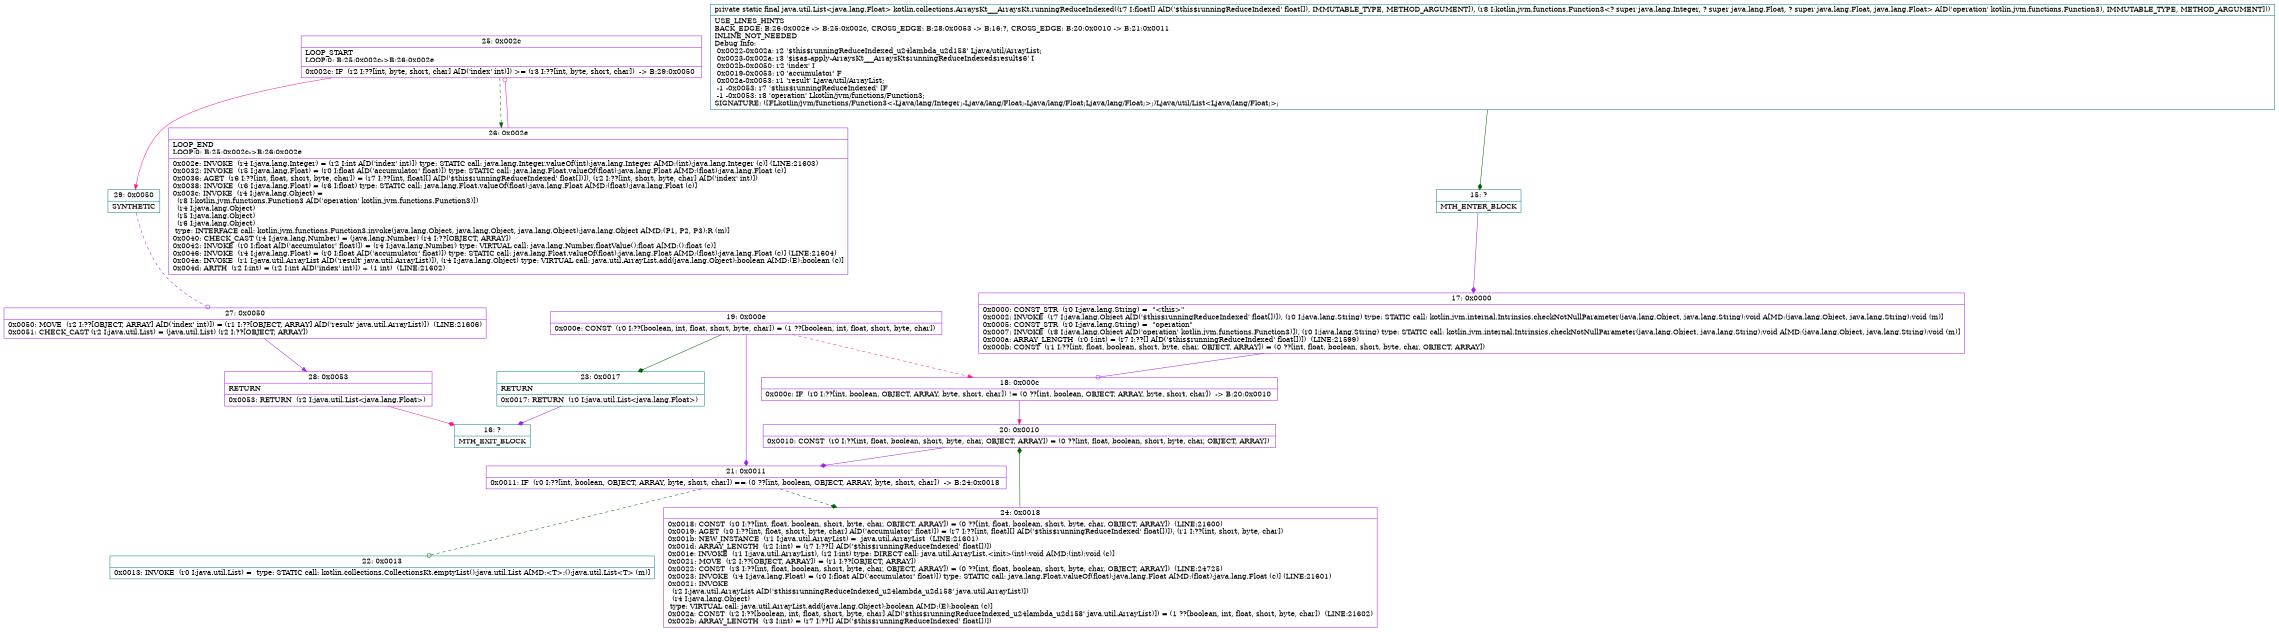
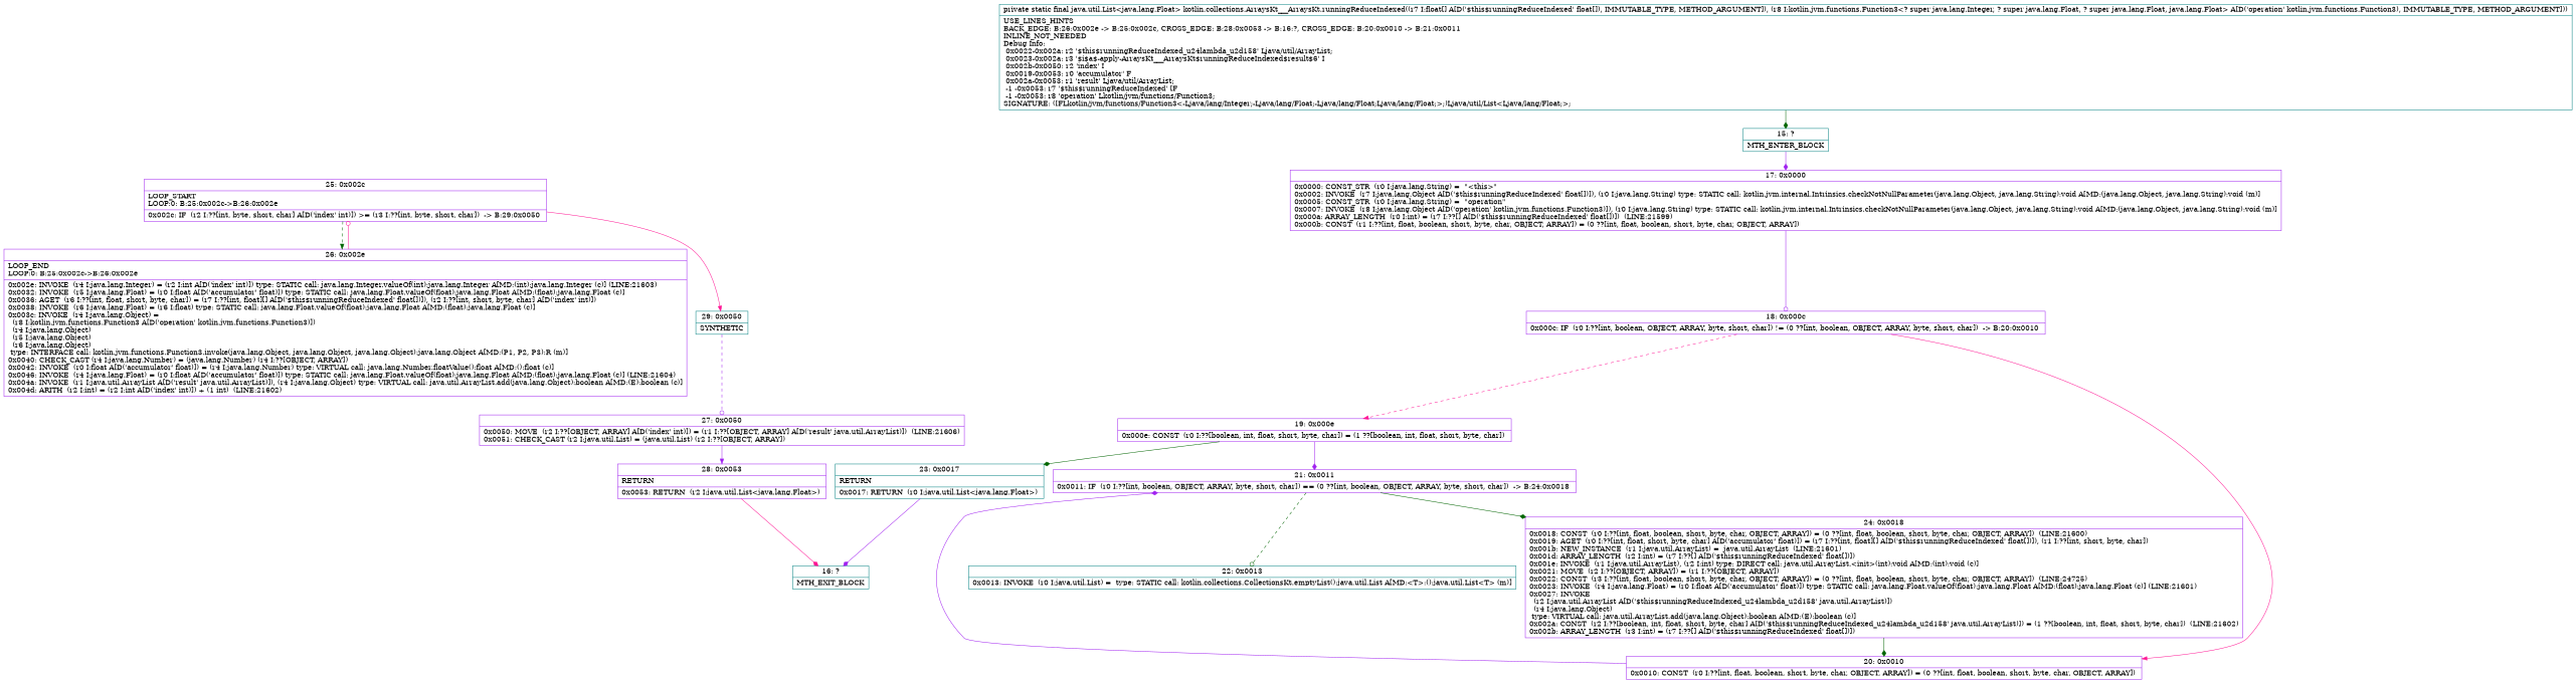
  digraph {
    node [color=purple shape=record]
    edge [arrowhead=diamond color=purple]
    n1 [color=teal label="{15\:\ ?|MTH_ENTER_BLOCK\l}"]
    n2 [label="{17\:\ 0x0000|0x0000: CONST_STR  (r0 I:java.lang.String) =  \"\<this\>\" \l0x0002: INVOKE  (r7 I:java.lang.Object A[D('$this$runningReduceIndexed' float[])]), (r0 I:java.lang.String) type: STATIC call: kotlin.jvm.internal.Intrinsics.checkNotNullParameter(java.lang.Object, java.lang.String):void A[MD:(java.lang.Object, java.lang.String):void (m)]\l0x0005: CONST_STR  (r0 I:java.lang.String) =  \"operation\" \l0x0007: INVOKE  (r8 I:java.lang.Object A[D('operation' kotlin.jvm.functions.Function3)]), (r0 I:java.lang.String) type: STATIC call: kotlin.jvm.internal.Intrinsics.checkNotNullParameter(java.lang.Object, java.lang.String):void A[MD:(java.lang.Object, java.lang.String):void (m)]\l0x000a: ARRAY_LENGTH  (r0 I:int) = (r7 I:??[] A[D('$this$runningReduceIndexed' float[])])  (LINE:21599)\l0x000b: CONST  (r1 I:??[int, float, boolean, short, byte, char, OBJECT, ARRAY]) = (0 ??[int, float, boolean, short, byte, char, OBJECT, ARRAY]) \l}"]
    n3 [label="{18\:\ 0x000c|0x000c: IF  (r0 I:??[int, boolean, OBJECT, ARRAY, byte, short, char]) != (0 ??[int, boolean, OBJECT, ARRAY, byte, short, char])  \-\> B:20:0x0010 \l}"]
    n4 [label="{19\:\ 0x000e|0x000e: CONST  (r0 I:??[boolean, int, float, short, byte, char]) = (1 ??[boolean, int, float, short, byte, char]) \l}"]
    n5 [label="{20\:\ 0x0010|0x0010: CONST  (r0 I:??[int, float, boolean, short, byte, char, OBJECT, ARRAY]) = (0 ??[int, float, boolean, short, byte, char, OBJECT, ARRAY]) \l}"]
    n6 [label="{21\:\ 0x0011|0x0011: IF  (r0 I:??[int, boolean, OBJECT, ARRAY, byte, short, char]) == (0 ??[int, boolean, OBJECT, ARRAY, byte, short, char])  \-\> B:24:0x0018 \l}"]
    n7 [color=teal label="{23\:\ 0x0017|RETURN\l|0x0017: RETURN  (r0 I:java.util.List\<java.lang.Float\>) \l}"]
    n8 [color=teal label="{22\:\ 0x0013|0x0013: INVOKE  (r0 I:java.util.List) =  type: STATIC call: kotlin.collections.CollectionsKt.emptyList():java.util.List A[MD:\<T\>:():java.util.List\<T\> (m)]\l}"]
-   n9 [label="{24\:\ 0x0018|0x0018: CONST  (r0 I:??[int, float, boolean, short, byte, char, OBJECT, ARRAY]) = (0 ??[int, float, boolean, short, byte, char, OBJECT, ARRAY])  (LINE:21600)\l0x0019: AGET  (r0 I:??[int, float, short, byte, char] A[D('accumulator' float)]) = (r7 I:??[int, float][] A[D('$this$runningReduceIndexed' float[])]), (r1 I:??[int, short, byte, char]) \l0x001b: NEW_INSTANCE  (r1 I:java.util.ArrayList) =  java.util.ArrayList  (LINE:21601)\l0x001d: ARRAY_LENGTH  (r2 I:int) = (r7 I:??[] A[D('$this$runningReduceIndexed' float[])]) \l0x001e: INVOKE  (r1 I:java.util.ArrayList), (r2 I:int) type: DIRECT call: java.util.ArrayList.\<init\>(int):void A[MD:(int):void (c)]\l0x0021: MOVE  (r2 I:??[OBJECT, ARRAY]) = (r1 I:??[OBJECT, ARRAY]) \l0x0022: CONST  (r3 I:??[int, float, boolean, short, byte, char, OBJECT, ARRAY]) = (0 ??[int, float, boolean, short, byte, char, OBJECT, ARRAY])  (LINE:24725)\l0x0023: INVOKE  (r4 I:java.lang.Float) = (r0 I:float A[D('accumulator' float)]) type: STATIC call: java.lang.Float.valueOf(float):java.lang.Float A[MD:(float):java.lang.Float (c)] (LINE:21601)\l0x0021: INVOKE  \l  (r2 I:java.util.ArrayList A[D('$this$runningReduceIndexed_u24lambda_u2d158' java.util.ArrayList)])\l  (r4 I:java.lang.Object)\l type: VIRTUAL call: java.util.ArrayList.add(java.lang.Object):boolean A[MD:(E):boolean (c)]\l0x002a: CONST  (r2 I:??[boolean, int, float, short, byte, char] A[D('$this$runningReduceIndexed_u24lambda_u2d158' java.util.ArrayList)]) = (1 ??[boolean, int, float, short, byte, char])  (LINE:21602)\l0x002b: ARRAY_LENGTH  (r3 I:int) = (r7 I:??[] A[D('$this$runningReduceIndexed' float[])]) \l}"]
+   n9 [label="{24\:\ 0x0018|0x0018: CONST  (r0 I:??[int, float, boolean, short, byte, char, OBJECT, ARRAY]) = (0 ??[int, float, boolean, short, byte, char, OBJECT, ARRAY])  (LINE:21600)\l0x0019: AGET  (r0 I:??[int, float, short, byte, char] A[D('accumulator' float)]) = (r7 I:??[int, float][] A[D('$this$runningReduceIndexed' float[])]), (r1 I:??[int, short, byte, char]) \l0x001b: NEW_INSTANCE  (r1 I:java.util.ArrayList) =  java.util.ArrayList  (LINE:21601)\l0x001d: ARRAY_LENGTH  (r2 I:int) = (r7 I:??[] A[D('$this$runningReduceIndexed' float[])]) \l0x001e: INVOKE  (r1 I:java.util.ArrayList), (r2 I:int) type: DIRECT call: java.util.ArrayList.\<init\>(int):void A[MD:(int):void (c)]\l0x0021: MOVE  (r2 I:??[OBJECT, ARRAY]) = (r1 I:??[OBJECT, ARRAY]) \l0x0022: CONST  (r3 I:??[int, float, boolean, short, byte, char, OBJECT, ARRAY]) = (0 ??[int, float, boolean, short, byte, char, OBJECT, ARRAY])  (LINE:24725)\l0x0023: INVOKE  (r4 I:java.lang.Float) = (r0 I:float A[D('accumulator' float)]) type: STATIC call: java.lang.Float.valueOf(float):java.lang.Float A[MD:(float):java.lang.Float (c)] (LINE:21601)\l0x0027: INVOKE  \l  (r2 I:java.util.ArrayList A[D('$this$runningReduceIndexed_u24lambda_u2d158' java.util.ArrayList)])\l  (r4 I:java.lang.Object)\l type: VIRTUAL call: java.util.ArrayList.add(java.lang.Object):boolean A[MD:(E):boolean (c)]\l0x002a: CONST  (r2 I:??[boolean, int, float, short, byte, char] A[D('$this$runningReduceIndexed_u24lambda_u2d158' java.util.ArrayList)]) = (1 ??[boolean, int, float, short, byte, char])  (LINE:21602)\l0x002b: ARRAY_LENGTH  (r3 I:int) = (r7 I:??[] A[D('$this$runningReduceIndexed' float[])]) \l}"]
    n10 [color=teal label="{16\:\ ?|MTH_EXIT_BLOCK\l}"]
    n11 [label="{25\:\ 0x002c|LOOP_START\lLOOP:0: B:25:0x002c\-\>B:26:0x002e\l|0x002c: IF  (r2 I:??[int, byte, short, char] A[D('index' int)]) \>= (r3 I:??[int, byte, short, char])  \-\> B:29:0x0050 \l}"]
    n12 [label="{26\:\ 0x002e|LOOP_END\lLOOP:0: B:25:0x002c\-\>B:26:0x002e\l|0x002e: INVOKE  (r4 I:java.lang.Integer) = (r2 I:int A[D('index' int)]) type: STATIC call: java.lang.Integer.valueOf(int):java.lang.Integer A[MD:(int):java.lang.Integer (c)] (LINE:21603)\l0x0032: INVOKE  (r5 I:java.lang.Float) = (r0 I:float A[D('accumulator' float)]) type: STATIC call: java.lang.Float.valueOf(float):java.lang.Float A[MD:(float):java.lang.Float (c)]\l0x0036: AGET  (r6 I:??[int, float, short, byte, char]) = (r7 I:??[int, float][] A[D('$this$runningReduceIndexed' float[])]), (r2 I:??[int, short, byte, char] A[D('index' int)]) \l0x0038: INVOKE  (r6 I:java.lang.Float) = (r6 I:float) type: STATIC call: java.lang.Float.valueOf(float):java.lang.Float A[MD:(float):java.lang.Float (c)]\l0x003c: INVOKE  (r4 I:java.lang.Object) = \l  (r8 I:kotlin.jvm.functions.Function3 A[D('operation' kotlin.jvm.functions.Function3)])\l  (r4 I:java.lang.Object)\l  (r5 I:java.lang.Object)\l  (r6 I:java.lang.Object)\l type: INTERFACE call: kotlin.jvm.functions.Function3.invoke(java.lang.Object, java.lang.Object, java.lang.Object):java.lang.Object A[MD:(P1, P2, P3):R (m)]\l0x0040: CHECK_CAST (r4 I:java.lang.Number) = (java.lang.Number) (r4 I:??[OBJECT, ARRAY]) \l0x0042: INVOKE  (r0 I:float A[D('accumulator' float)]) = (r4 I:java.lang.Number) type: VIRTUAL call: java.lang.Number.floatValue():float A[MD:():float (c)]\l0x0046: INVOKE  (r4 I:java.lang.Float) = (r0 I:float A[D('accumulator' float)]) type: STATIC call: java.lang.Float.valueOf(float):java.lang.Float A[MD:(float):java.lang.Float (c)] (LINE:21604)\l0x004a: INVOKE  (r1 I:java.util.ArrayList A[D('result' java.util.ArrayList)]), (r4 I:java.lang.Object) type: VIRTUAL call: java.util.ArrayList.add(java.lang.Object):boolean A[MD:(E):boolean (c)]\l0x004d: ARITH  (r2 I:int) = (r2 I:int A[D('index' int)]) + (1 int)  (LINE:21602)\l}"]
    n13 [color=teal label="{29\:\ 0x0050|SYNTHETIC\l}"]
    n14 [label="{27\:\ 0x0050|0x0050: MOVE  (r2 I:??[OBJECT, ARRAY] A[D('index' int)]) = (r1 I:??[OBJECT, ARRAY] A[D('result' java.util.ArrayList)])  (LINE:21606)\l0x0051: CHECK_CAST (r2 I:java.util.List) = (java.util.List) (r2 I:??[OBJECT, ARRAY]) \l}"]
    n15 [label="{28\:\ 0x0053|RETURN\l|0x0053: RETURN  (r2 I:java.util.List\<java.lang.Float\>) \l}"]
    n16 [color=teal label="{private static final java.util.List\<java.lang.Float\> kotlin.collections.ArraysKt___ArraysKt.runningReduceIndexed((r7 I:float[] A[D('$this$runningReduceIndexed' float[]), IMMUTABLE_TYPE, METHOD_ARGUMENT]), (r8 I:kotlin.jvm.functions.Function3\<? super java.lang.Integer, ? super java.lang.Float, ? super java.lang.Float, java.lang.Float\> A[D('operation' kotlin.jvm.functions.Function3), IMMUTABLE_TYPE, METHOD_ARGUMENT]))  | USE_LINES_HINTS\lBACK_EDGE: B:26:0x002e \-\> B:25:0x002c, CROSS_EDGE: B:28:0x0053 \-\> B:16:?, CROSS_EDGE: B:20:0x0010 \-\> B:21:0x0011\lINLINE_NOT_NEEDED\lDebug Info:\l  0x0022\-0x002a: r2 '$this$runningReduceIndexed_u24lambda_u2d158' Ljava\/util\/ArrayList;\l  0x0023\-0x002a: r3 '$i$a$\-apply\-ArraysKt___ArraysKt$runningReduceIndexed$result$6' I\l  0x002b\-0x0050: r2 'index' I\l  0x0019\-0x0053: r0 'accumulator' F\l  0x002a\-0x0053: r1 'result' Ljava\/util\/ArrayList;\l  \-1 \-0x0053: r7 '$this$runningReduceIndexed' [F\l  \-1 \-0x0053: r8 'operation' Lkotlin\/jvm\/functions\/Function3;\lSIGNATURE: ([FLkotlin\/jvm\/functions\/Function3\<\-Ljava\/lang\/Integer;\-Ljava\/lang\/Float;\-Ljava\/lang\/Float;Ljava\/lang\/Float;\>;)Ljava\/util\/List\<Ljava\/lang\/Float;\>;\l}"]
    n1 -> n2
    n2 -> n3 [arrowhead=odot]
-   n4 -> n3 [arrowhead=normal color=deeppink style=dashed]
+   n3 -> n4 [arrowhead=normal color=deeppink style=dashed]
    n3 -> n5 [arrowhead=normal color=deeppink]
    n4 -> n6
    n4 -> n7 [color=darkgreen]
    n5 -> n6
    n6 -> n8 [arrowhead=odot color=darkgreen style=dashed]
-   n6 -> n9 [color=darkgreen style=dashed]
+   n6 -> n9 [color=darkgreen]
    n7 -> n10
    n9 -> n5 [color=darkgreen]
    n11 -> n12 [arrowhead=normal color=darkgreen style=dashed]
    n11 -> n13 [arrowhead=normal color=deeppink]
    n12 -> n11 [arrowhead=odot color=deeppink]
    n13 -> n14 [arrowhead=odot style=dashed]
    n14 -> n15 [arrowhead=normal]
    n15 -> n10 [color=deeppink]
    n16 -> n1 [color=darkgreen]
  }
